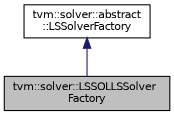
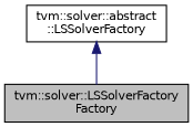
  digraph {
    node [color=black fontname=Helvetica fontsize=10 shape=record style=filled]
-   n1 [fillcolor=grey75 fontcolor=black height=0.2 label="tvm::solver::LSSOLLSSolver\lFactory" width=0.4]
+   n1 [fillcolor=grey75 fontcolor=black height=0.2 label="tvm::solver::LSSolverFactory\lFactory" width=0.4]
    n2 [fillcolor=white height=0.2 label="tvm::solver::abstract\l::LSSolverFactory" width=0.4]
    n2 -> n1 [color=midnightblue dir=back fontname=Helvetica fontsize=10 labelfontname=Helvetica labelfontsize=10 style=solid]
  }
